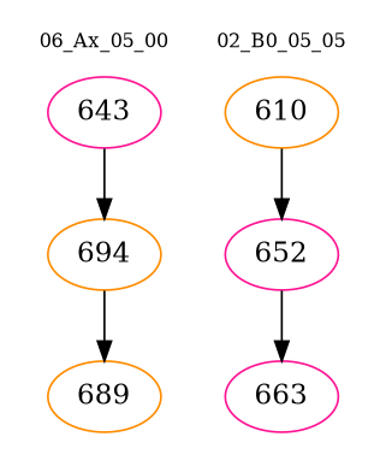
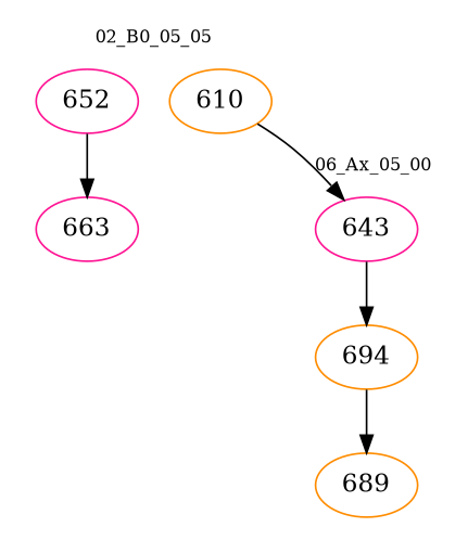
  digraph {
    node [color=deeppink]
    edge [color=black]
    n1 [label=643]
    n2 [color=darkorange label=694]
    n3 [color=darkorange label=689]
    n4 [color=darkorange label=610]
    n5 [label=652]
    n6 [label=663]
    subgraph cluster_1 {
      color=white
      fontsize=10
      label="06_Ax_05_00"
      n1
      n2
      n3
    }
    subgraph cluster_2 {
      color=white
      fontsize=10
      label="02_B0_05_05"
      n4
      n5
      n6
    }
    n1 -> n2
    n2 -> n3
-   n4 -> n5
+   n4 -> n1
    n5 -> n6
  }
